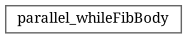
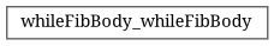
  digraph {
    rankdir=LR
    fontname="Noto Serif"
-   n1 [color=grey40 fillcolor=white fontname="Noto Serif" fontsize=10 height=0.2 label=parallel_whileFibBody shape=box style=filled width=0.4]
+   n1 [color=grey40 fillcolor=white fontname="Noto Serif" fontsize=10 height=0.2 label=whileFibBody_whileFibBody shape=box style=filled width=0.4]
  }
